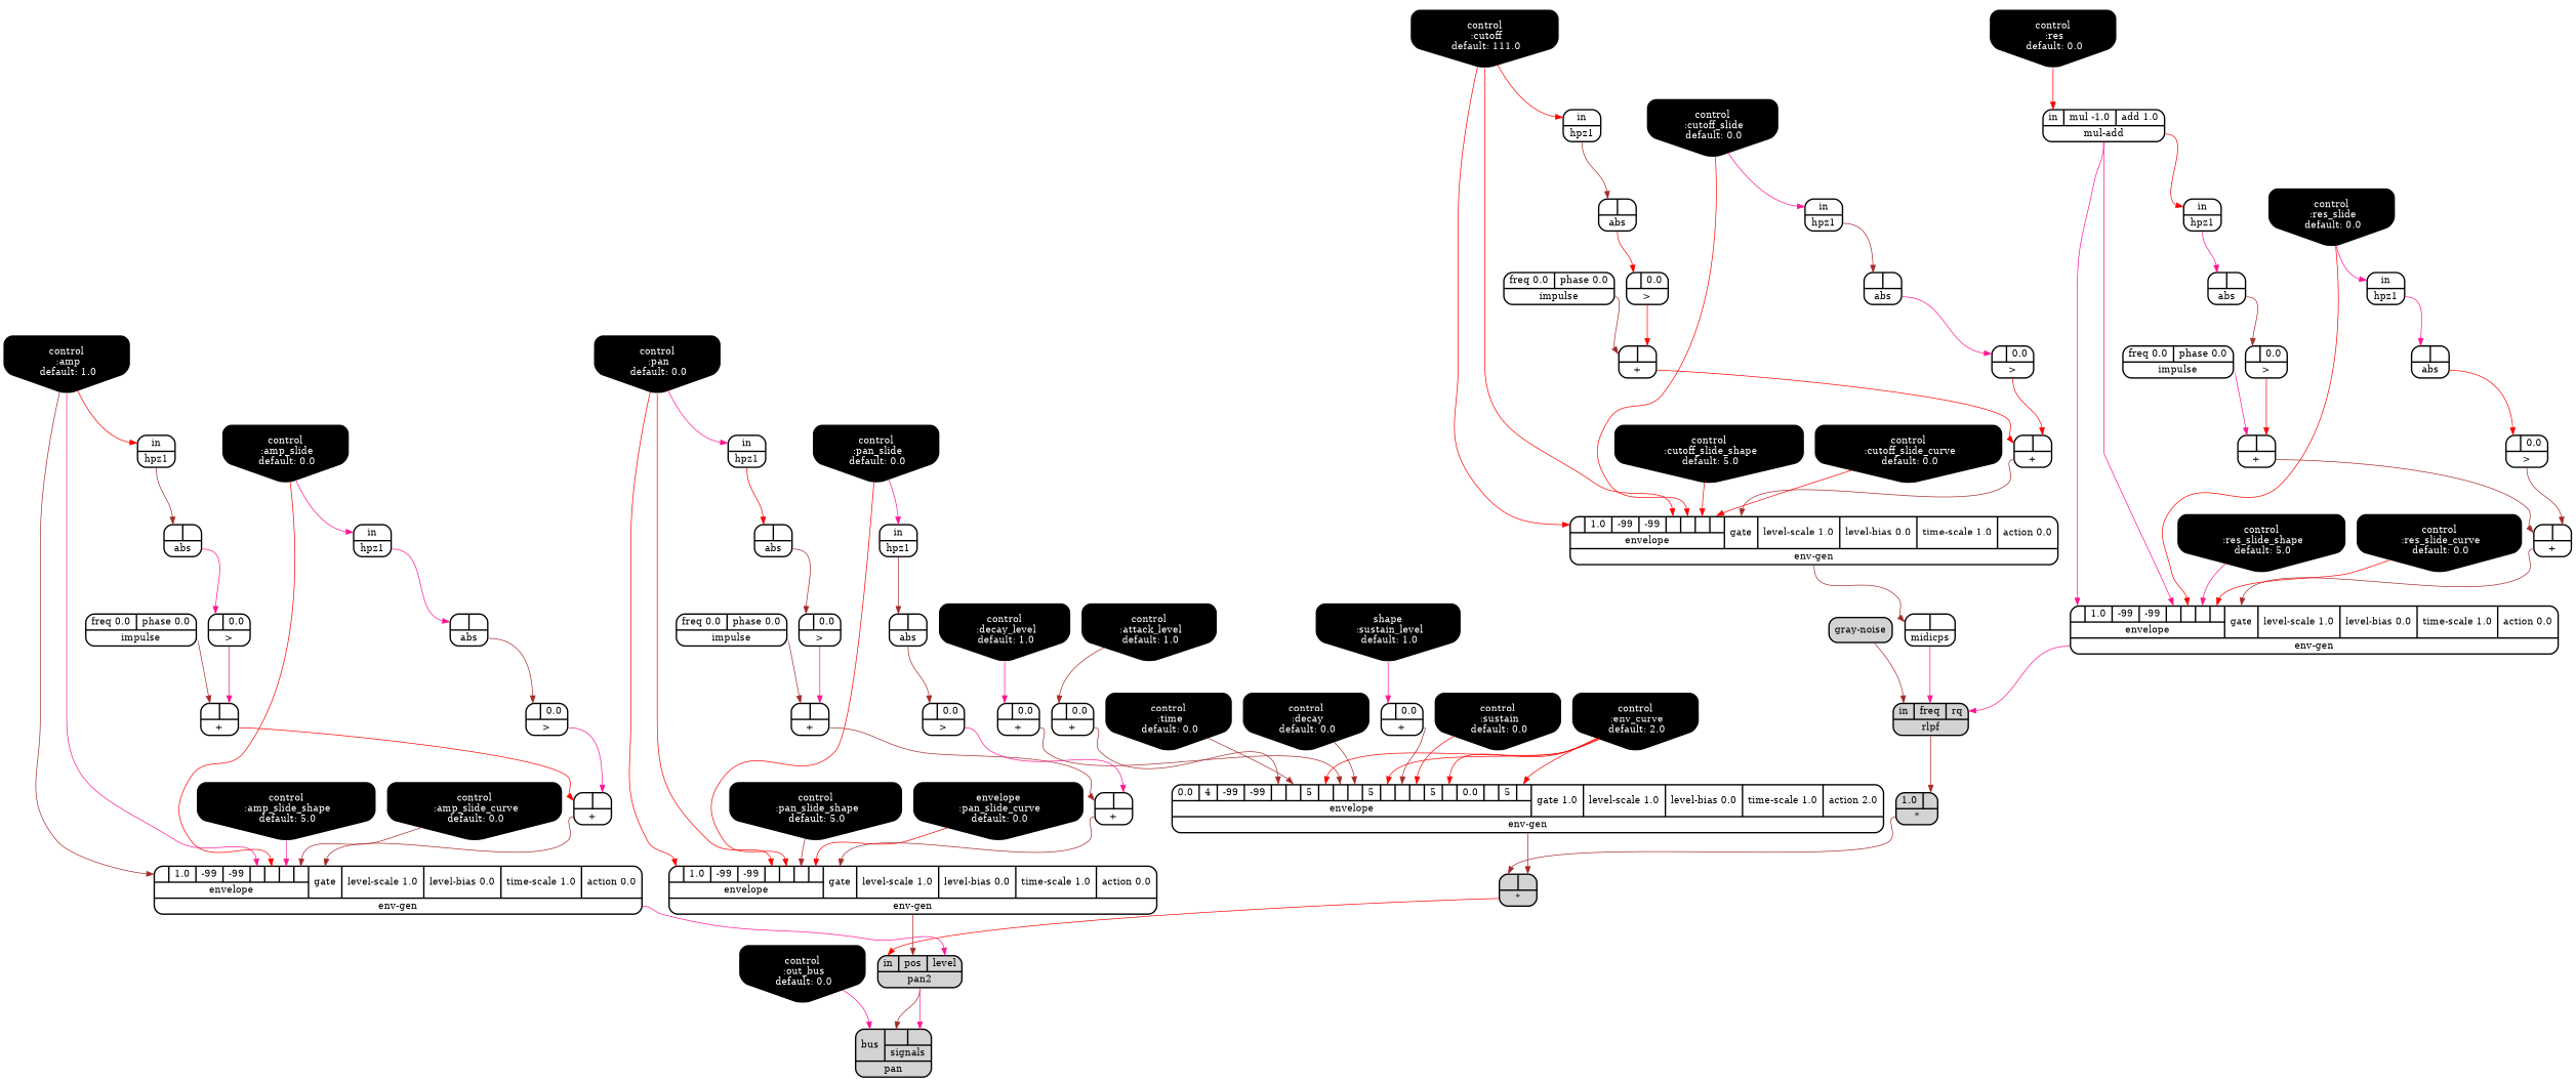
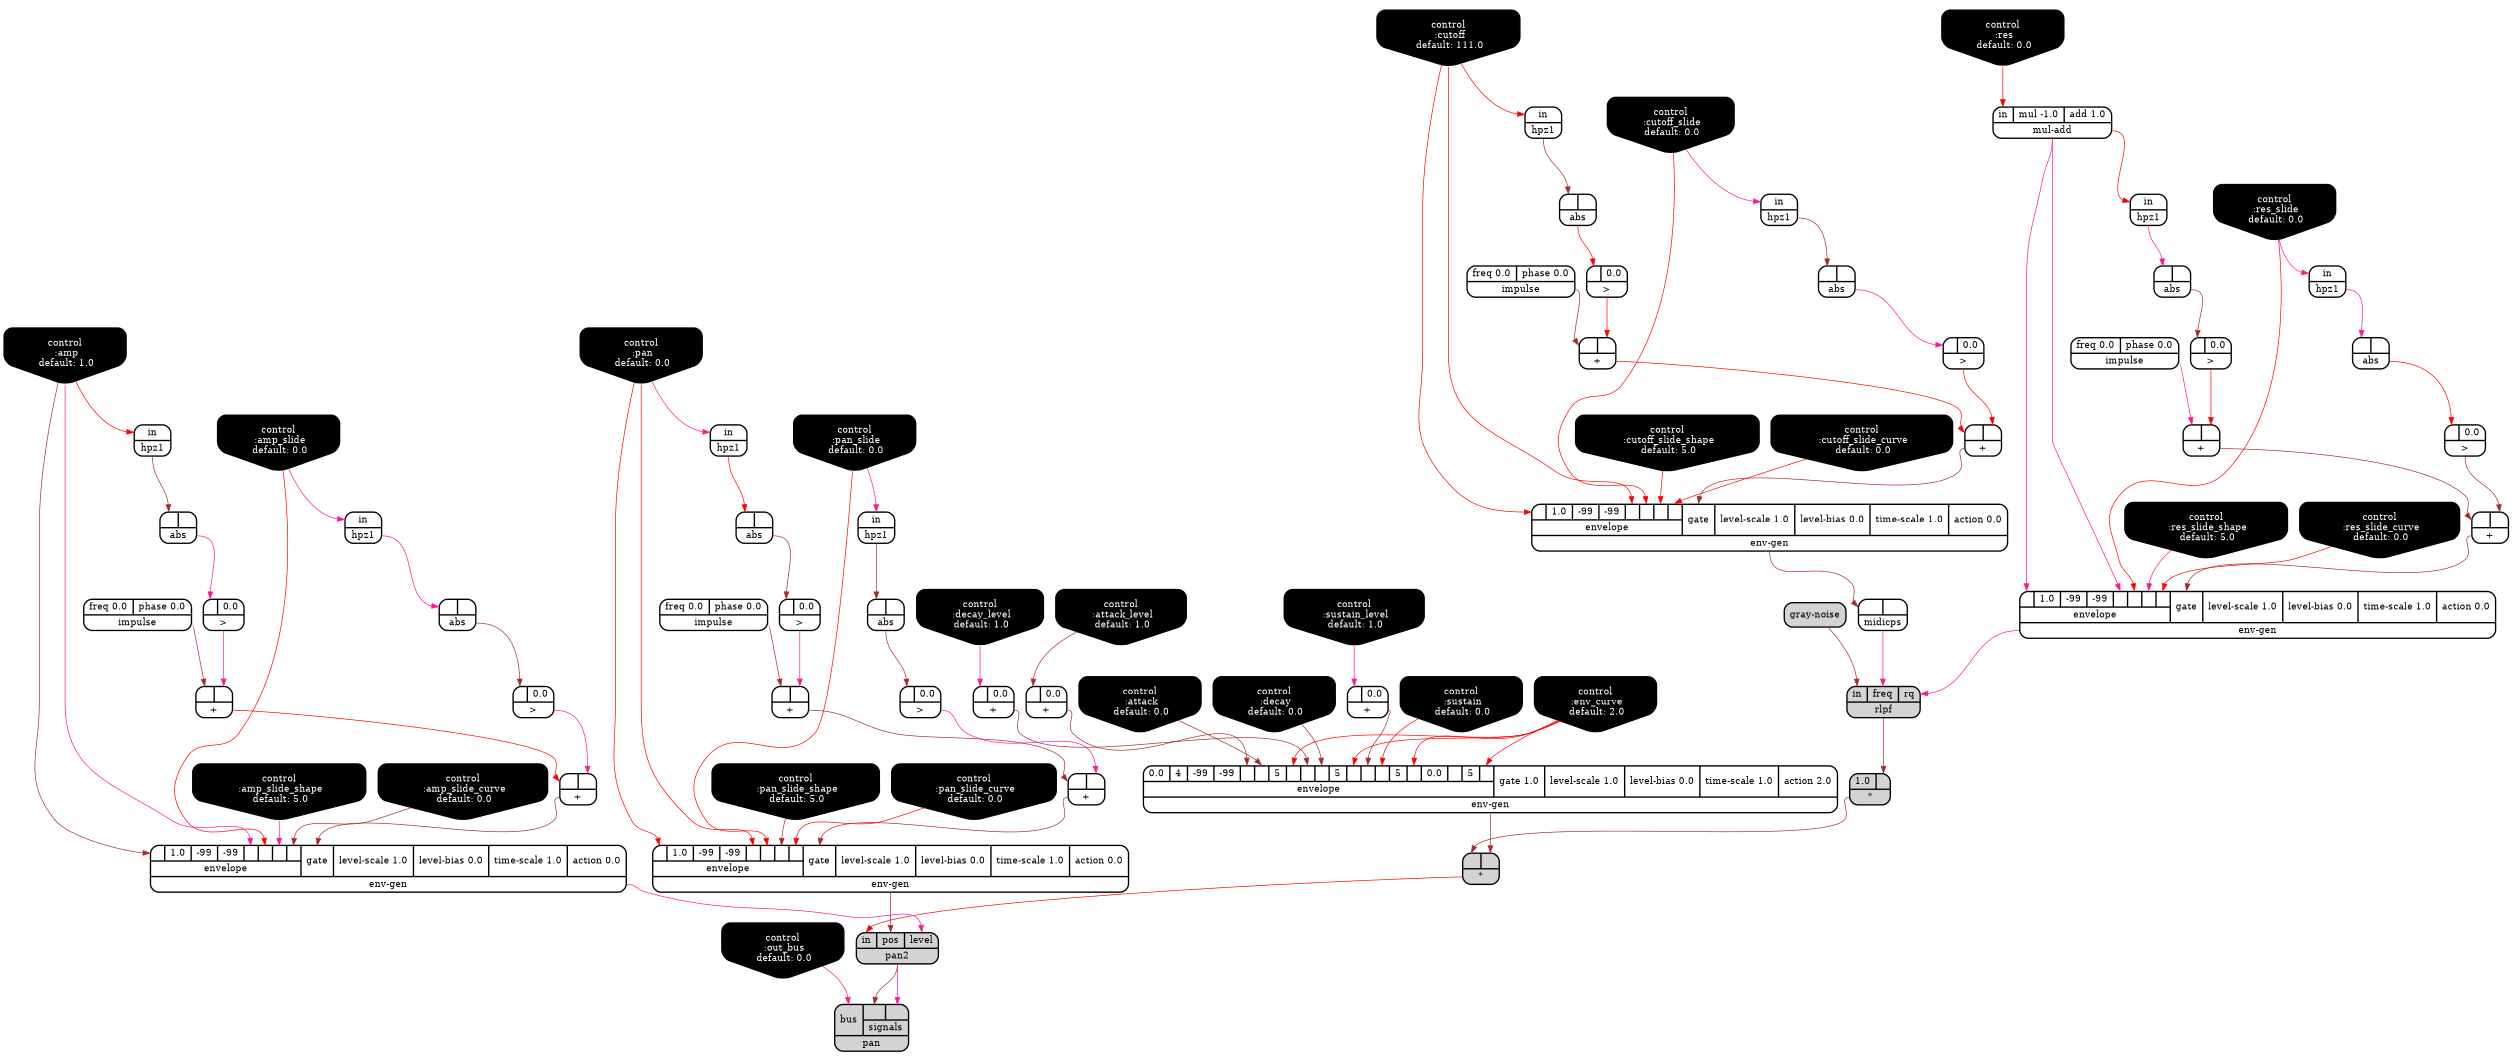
  digraph {
    node [rankdir=LR shape=record style="bold, rounded"]
    edge [color=brown headport=a tailport=__UG_NAME__]
    n1 [label="{{ <a> 1.0|<b> } |<__UG_NAME__>* }" style="filled, bold, rounded"]
    n2 [label="{{ <a> |<b> } |<__UG_NAME__>* }" style="filled, bold, rounded"]
    n3 [label="{{ <in> in|<pos> pos|<level> level} |<__UG_NAME__>pan2 }" style="filled, bold, rounded"]
    n4 [label="{{ <bus> bus|{{<signals___pan2___0>|<signals___pan2___1>}|signals}} |<__UG_NAME__>pan }" style="filled, bold, rounded"]
    n5 [label="{{ <a> |<b> } |<__UG_NAME__>+ }"]
    n6 [label="{{ <a> |<b> } |<__UG_NAME__>+ }"]
    n7 [label="{{ {{<envelope___control___0>|1.0|-99|-99|<envelope___control___4>|<envelope___control___5>|<envelope___control___6>|<envelope___control___7>}|envelope}|<gate> gate|<level____scale> level-scale 1.0|<level____bias> level-bias 0.0|<time____scale> time-scale 1.0|<action> action 0.0} |<__UG_NAME__>env-gen }"]
    n8 [label="{{ <a> |<b> } |<__UG_NAME__>+ }"]
    n9 [label="{{ <a> |<b> } |<__UG_NAME__>+ }"]
    n10 [label="{{ {{<envelope___control___0>|1.0|-99|-99|<envelope___control___4>|<envelope___control___5>|<envelope___control___6>|<envelope___control___7>}|envelope}|<gate> gate|<level____scale> level-scale 1.0|<level____bias> level-bias 0.0|<time____scale> time-scale 1.0|<action> action 0.0} |<__UG_NAME__>env-gen }"]
    n11 [label="{{ <a> |<b> } |<__UG_NAME__>midicps }"]
    n12 [label="{{ <a> |<b> } |<__UG_NAME__>+ }"]
    n13 [label="{{ <a> |<b> } |<__UG_NAME__>+ }"]
    n14 [label="{{ {{<envelope___mul____add___0>|1.0|-99|-99|<envelope___mul____add___4>|<envelope___control___5>|<envelope___control___6>|<envelope___control___7>}|envelope}|<gate> gate|<level____scale> level-scale 1.0|<level____bias> level-bias 0.0|<time____scale> time-scale 1.0|<action> action 0.0} |<__UG_NAME__>env-gen }"]
    n15 [label="{{ <in> in|<freq> freq|<rq> rq} |<__UG_NAME__>rlpf }" style="filled, bold, rounded"]
    n16 [label="{{ <a> |<b> 0.0} |<__UG_NAME__>+ }"]
    n17 [label="{{ {{0.0|4|-99|-99|<envelope___binary____op____u____gen___4>|<envelope___control___5>|5|<envelope___control___7>|<envelope___binary____op____u____gen___8>|<envelope___control___9>|5|<envelope___control___11>|<envelope___binary____op____u____gen___12>|<envelope___control___13>|5|<envelope___control___15>|0.0|<envelope___control___17>|5|<envelope___control___19>}|envelope}|<gate> gate 1.0|<level____scale> level-scale 1.0|<level____bias> level-bias 0.0|<time____scale> time-scale 1.0|<action> action 2.0} |<__UG_NAME__>env-gen }"]
    n18 [label="{{ <a> |<b> 0.0} |<__UG_NAME__>+ }"]
    n19 [label="{{ <a> |<b> 0.0} |<__UG_NAME__>+ }"]
    n20 [label="{{ <a> |<b> } |<__UG_NAME__>+ }"]
    n21 [label="{{ <a> |<b> } |<__UG_NAME__>+ }"]
    n22 [label="{{ {{<envelope___control___0>|1.0|-99|-99|<envelope___control___4>|<envelope___control___5>|<envelope___control___6>|<envelope___control___7>}|envelope}|<gate> gate|<level____scale> level-scale 1.0|<level____bias> level-bias 0.0|<time____scale> time-scale 1.0|<action> action 0.0} |<__UG_NAME__>env-gen }"]
    n23 [label="{{ <a> |<b> 0.0} |<__UG_NAME__>\> }"]
    n24 [label="{{ <a> |<b> 0.0} |<__UG_NAME__>\> }"]
    n25 [label="{{ <a> |<b> 0.0} |<__UG_NAME__>\> }"]
    n26 [label="{{ <a> |<b> 0.0} |<__UG_NAME__>\> }"]
    n27 [label="{{ <a> |<b> 0.0} |<__UG_NAME__>\> }"]
    n28 [label="{{ <a> |<b> 0.0} |<__UG_NAME__>\> }"]
    n29 [label="{{ <a> |<b> 0.0} |<__UG_NAME__>\> }"]
    n30 [label="{{ <a> |<b> 0.0} |<__UG_NAME__>\> }"]
    n31 [label="{{ <a> |<b> } |<__UG_NAME__>abs }"]
    n32 [label="{{ <a> |<b> } |<__UG_NAME__>abs }"]
    n33 [label="{{ <a> |<b> } |<__UG_NAME__>abs }"]
    n34 [label="{{ <a> |<b> } |<__UG_NAME__>abs }"]
    n35 [label="{{ <a> |<b> } |<__UG_NAME__>abs }"]
    n36 [label="{{ <a> |<b> } |<__UG_NAME__>abs }"]
    n37 [label="{{ <a> |<b> } |<__UG_NAME__>abs }"]
    n38 [label="{{ <a> |<b> } |<__UG_NAME__>abs }"]
    n39 [fillcolor=black fontcolor=white label="control\n :amp\n default: 1.0" shape=invhouse style="rounded, filled, bold" rankdir=""]
    n40 [label="{{ <in> in} |<__UG_NAME__>hpz1 }"]
    n41 [fillcolor=black fontcolor=white label="control\n :amp_slide\n default: 0.0" shape=invhouse style="rounded, filled, bold" rankdir=""]
    n42 [label="{{ <in> in} |<__UG_NAME__>hpz1 }"]
    n43 [fillcolor=black fontcolor=white label="control\n :amp_slide_shape\n default: 5.0" shape=invhouse style="rounded, filled, bold" rankdir=""]
    n44 [fillcolor=black fontcolor=white label="control\n :amp_slide_curve\n default: 0.0" shape=invhouse style="rounded, filled, bold" rankdir=""]
    n45 [fillcolor=black fontcolor=white label="control\n :pan\n default: 0.0" shape=invhouse style="rounded, filled, bold" rankdir=""]
    n46 [label="{{ <in> in} |<__UG_NAME__>hpz1 }"]
    n47 [fillcolor=black fontcolor=white label="control\n :pan_slide\n default: 0.0" shape=invhouse style="rounded, filled, bold" rankdir=""]
    n48 [label="{{ <in> in} |<__UG_NAME__>hpz1 }"]
    n49 [fillcolor=black fontcolor=white label="control\n :pan_slide_shape\n default: 5.0" shape=invhouse style="rounded, filled, bold" rankdir=""]
-   n50 [fillcolor=black fontcolor=white label="envelope\n :pan_slide_curve\n default: 0.0" shape=invhouse style="rounded, filled, bold" rankdir=""]
-   n51 [fillcolor=black fontcolor=white label="control\n :time\n default: 0.0" shape=invhouse style="rounded, filled, bold" rankdir=""]
+   n50 [fillcolor=black fontcolor=white label="control\n :pan_slide_curve\n default: 0.0" shape=invhouse style="rounded, filled, bold" rankdir=""]
+   n51 [fillcolor=black fontcolor=white label="control\n :attack\n default: 0.0" shape=invhouse style="rounded, filled, bold" rankdir=""]
    n52 [fillcolor=black fontcolor=white label="control\n :sustain\n default: 0.0" shape=invhouse style="rounded, filled, bold" rankdir=""]
    n53 [fillcolor=black fontcolor=white label="control\n :decay\n default: 0.0" shape=invhouse style="rounded, filled, bold" rankdir=""]
    n54 [fillcolor=black fontcolor=white label="control\n :attack_level\n default: 1.0" shape=invhouse style="rounded, filled, bold" rankdir=""]
    n55 [fillcolor=black fontcolor=white label="control\n :decay_level\n default: 1.0" shape=invhouse style="rounded, filled, bold" rankdir=""]
-   n56 [fillcolor=black fontcolor=white label="shape\n :sustain_level\n default: 1.0" shape=invhouse style="rounded, filled, bold" rankdir=""]
+   n56 [fillcolor=black fontcolor=white label="control\n :sustain_level\n default: 1.0" shape=invhouse style="rounded, filled, bold" rankdir=""]
    n57 [fillcolor=black fontcolor=white label="control\n :env_curve\n default: 2.0" shape=invhouse style="rounded, filled, bold" rankdir=""]
    n58 [fillcolor=black fontcolor=white label="control\n :cutoff\n default: 111.0" shape=invhouse style="rounded, filled, bold" rankdir=""]
    n59 [label="{{ <in> in} |<__UG_NAME__>hpz1 }"]
    n60 [fillcolor=black fontcolor=white label="control\n :cutoff_slide\n default: 0.0" shape=invhouse style="rounded, filled, bold" rankdir=""]
    n61 [label="{{ <in> in} |<__UG_NAME__>hpz1 }"]
    n62 [fillcolor=black fontcolor=white label="control\n :cutoff_slide_shape\n default: 5.0" shape=invhouse style="rounded, filled, bold" rankdir=""]
    n63 [fillcolor=black fontcolor=white label="control\n :cutoff_slide_curve\n default: 0.0" shape=invhouse style="rounded, filled, bold" rankdir=""]
    n64 [fillcolor=black fontcolor=white label="control\n :res\n default: 0.0" shape=invhouse style="rounded, filled, bold" rankdir=""]
    n65 [label="{{ <in> in|<mul> mul -1.0|<add> add 1.0} |<__UG_NAME__>mul-add }"]
    n66 [label="{{ <in> in} |<__UG_NAME__>hpz1 }"]
    n67 [fillcolor=black fontcolor=white label="control\n :res_slide\n default: 0.0" shape=invhouse style="rounded, filled, bold" rankdir=""]
    n68 [label="{{ <in> in} |<__UG_NAME__>hpz1 }"]
    n69 [fillcolor=black fontcolor=white label="control\n :res_slide_shape\n default: 5.0" shape=invhouse style="rounded, filled, bold" rankdir=""]
    n70 [fillcolor=black fontcolor=white label="control\n :res_slide_curve\n default: 0.0" shape=invhouse style="rounded, filled, bold" rankdir=""]
    n71 [fillcolor=black fontcolor=white label="control\n :out_bus\n default: 0.0" shape=invhouse style="rounded, filled, bold" rankdir=""]
    n72 [label="{<__UG_NAME__>gray-noise }" style="filled, bold, rounded"]
    n73 [label="{{ <freq> freq 0.0|<phase> phase 0.0} |<__UG_NAME__>impulse }"]
    n74 [label="{{ <freq> freq 0.0|<phase> phase 0.0} |<__UG_NAME__>impulse }"]
    n75 [label="{{ <freq> freq 0.0|<phase> phase 0.0} |<__UG_NAME__>impulse }"]
    n76 [label="{{ <freq> freq 0.0|<phase> phase 0.0} |<__UG_NAME__>impulse }"]
    n1 -> n2
    n2 -> n3 [color=red headport=in]
    n3 -> n4 [headport=signals___pan2___0]
    n3 -> n4 [color=deeppink headport=signals___pan2___1]
    n5 -> n6 [color=red]
    n6 -> n7 [headport=gate]
    n7 -> n3 [color=deeppink headport=level]
    n8 -> n9 [color=red]
    n9 -> n10 [headport=gate]
    n10 -> n11
    n11 -> n15 [color=deeppink headport=freq]
    n12 -> n13
    n13 -> n14 [headport=gate]
    n14 -> n15 [color=deeppink headport=rq]
    n15 -> n1 [headport=b]
    n16 -> n17 [headport=envelope___binary____op____u____gen___8]
    n17 -> n2 [headport=b]
    n18 -> n17 [headport=envelope___binary____op____u____gen___4]
    n19 -> n17 [headport=envelope___binary____op____u____gen___12]
    n20 -> n21
    n21 -> n22 [headport=gate]
    n22 -> n3 [headport=pos]
    n23 -> n5 [color=deeppink headport=b]
    n24 -> n6 [color=deeppink headport=b]
    n25 -> n8 [color=red headport=b]
    n26 -> n9 [color=red headport=b]
    n27 -> n12 [color=red headport=b]
    n28 -> n13 [headport=b]
    n29 -> n21 [color=deeppink headport=b]
    n30 -> n20 [color=deeppink headport=b]
    n31 -> n23 [color=deeppink]
    n32 -> n24
    n33 -> n25 [color=red]
    n34 -> n26 [color=deeppink]
    n35 -> n27
    n36 -> n28 [color=red]
    n37 -> n29
    n38 -> n30
    n39 -> n7 [headport=envelope___control___0]
    n39 -> n7 [color=deeppink headport=envelope___control___4]
    n39 -> n40 [color=red headport=in]
    n40 -> n31
    n41 -> n7 [color=red headport=envelope___control___5]
    n41 -> n42 [color=deeppink headport=in]
    n42 -> n32 [color=deeppink]
    n43 -> n7 [color=deeppink headport=envelope___control___6]
    n44 -> n7 [headport=envelope___control___7]
    n45 -> n22 [color=red headport=envelope___control___0]
    n45 -> n22 [color=red headport=envelope___control___4]
    n45 -> n46 [color=deeppink headport=in]
    n46 -> n38 [color=red]
    n47 -> n22 [color=red headport=envelope___control___5]
    n47 -> n48 [color=deeppink headport=in]
    n48 -> n37
    n49 -> n22 [headport=envelope___control___6]
    n50 -> n22 [color=red headport=envelope___control___7]
    n51 -> n17 [headport=envelope___control___5]
    n52 -> n17 [color=red headport=envelope___control___13]
    n53 -> n17 [headport=envelope___control___9]
    n54 -> n18
    n55 -> n16 [color=deeppink]
    n56 -> n19 [color=deeppink]
    n57 -> n17 [color=red headport=envelope___control___7]
    n57 -> n17 [color=red headport=envelope___control___11]
    n57 -> n17 [color=red headport=envelope___control___15]
    n57 -> n17 [color=red headport=envelope___control___19]
    n58 -> n10 [color=red headport=envelope___control___0]
    n58 -> n10 [color=red headport=envelope___control___4]
    n58 -> n59 [color=red headport=in]
    n59 -> n33
    n60 -> n10 [color=red headport=envelope___control___5]
    n60 -> n61 [color=deeppink headport=in]
    n61 -> n34
    n62 -> n10 [color=red headport=envelope___control___6]
    n63 -> n10 [color=red headport=envelope___control___7]
    n64 -> n65 [color=red headport=in]
    n65 -> n14 [color=deeppink headport=envelope___mul____add___0]
    n65 -> n14 [color=deeppink headport=envelope___mul____add___4]
    n65 -> n66 [color=red headport=in]
    n66 -> n35 [color=deeppink]
    n67 -> n14 [color=red headport=envelope___control___5]
    n67 -> n68 [color=deeppink headport=in]
    n68 -> n36 [color=deeppink]
    n69 -> n14 [color=deeppink headport=envelope___control___6]
    n70 -> n14 [color=red headport=envelope___control___7]
    n71 -> n4 [color=deeppink headport=bus]
    n72 -> n15 [headport=in]
    n73 -> n5
    n74 -> n8
    n75 -> n12 [color=deeppink]
    n76 -> n20
  }
